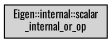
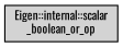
  digraph {
    rankdir=LR
    fontname=Oswald
-   n1 [color=black fillcolor=lightgrey fontname=Oswald fontsize=10 height=0.2 label="Eigen::internal::scalar\l_internal_or_op" shape=record style=filled width=0.4]
+   n1 [color=black fillcolor=lightgrey fontname=Oswald fontsize=10 height=0.2 label="Eigen::internal::scalar\l_boolean_or_op" shape=record style=filled width=0.4]
  }
